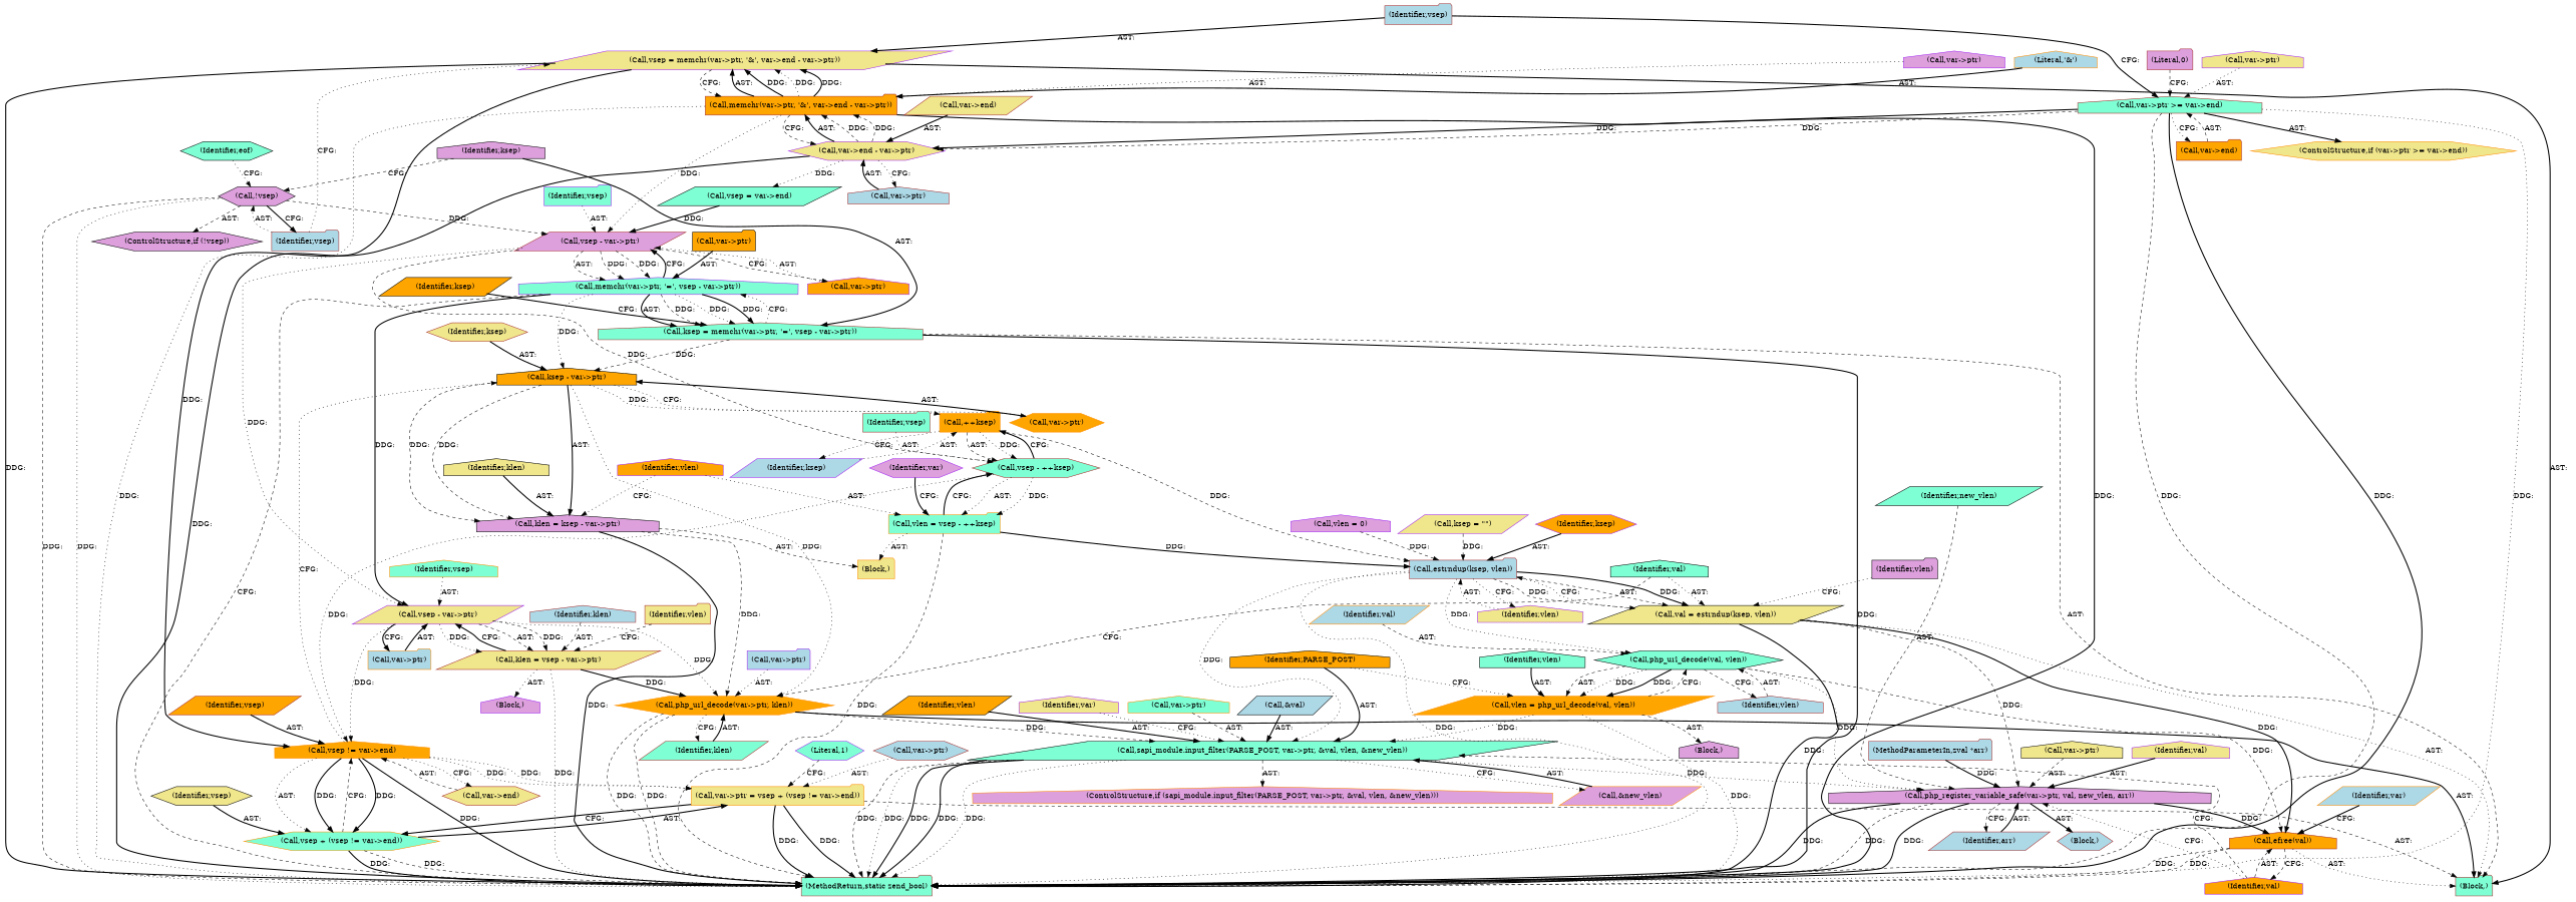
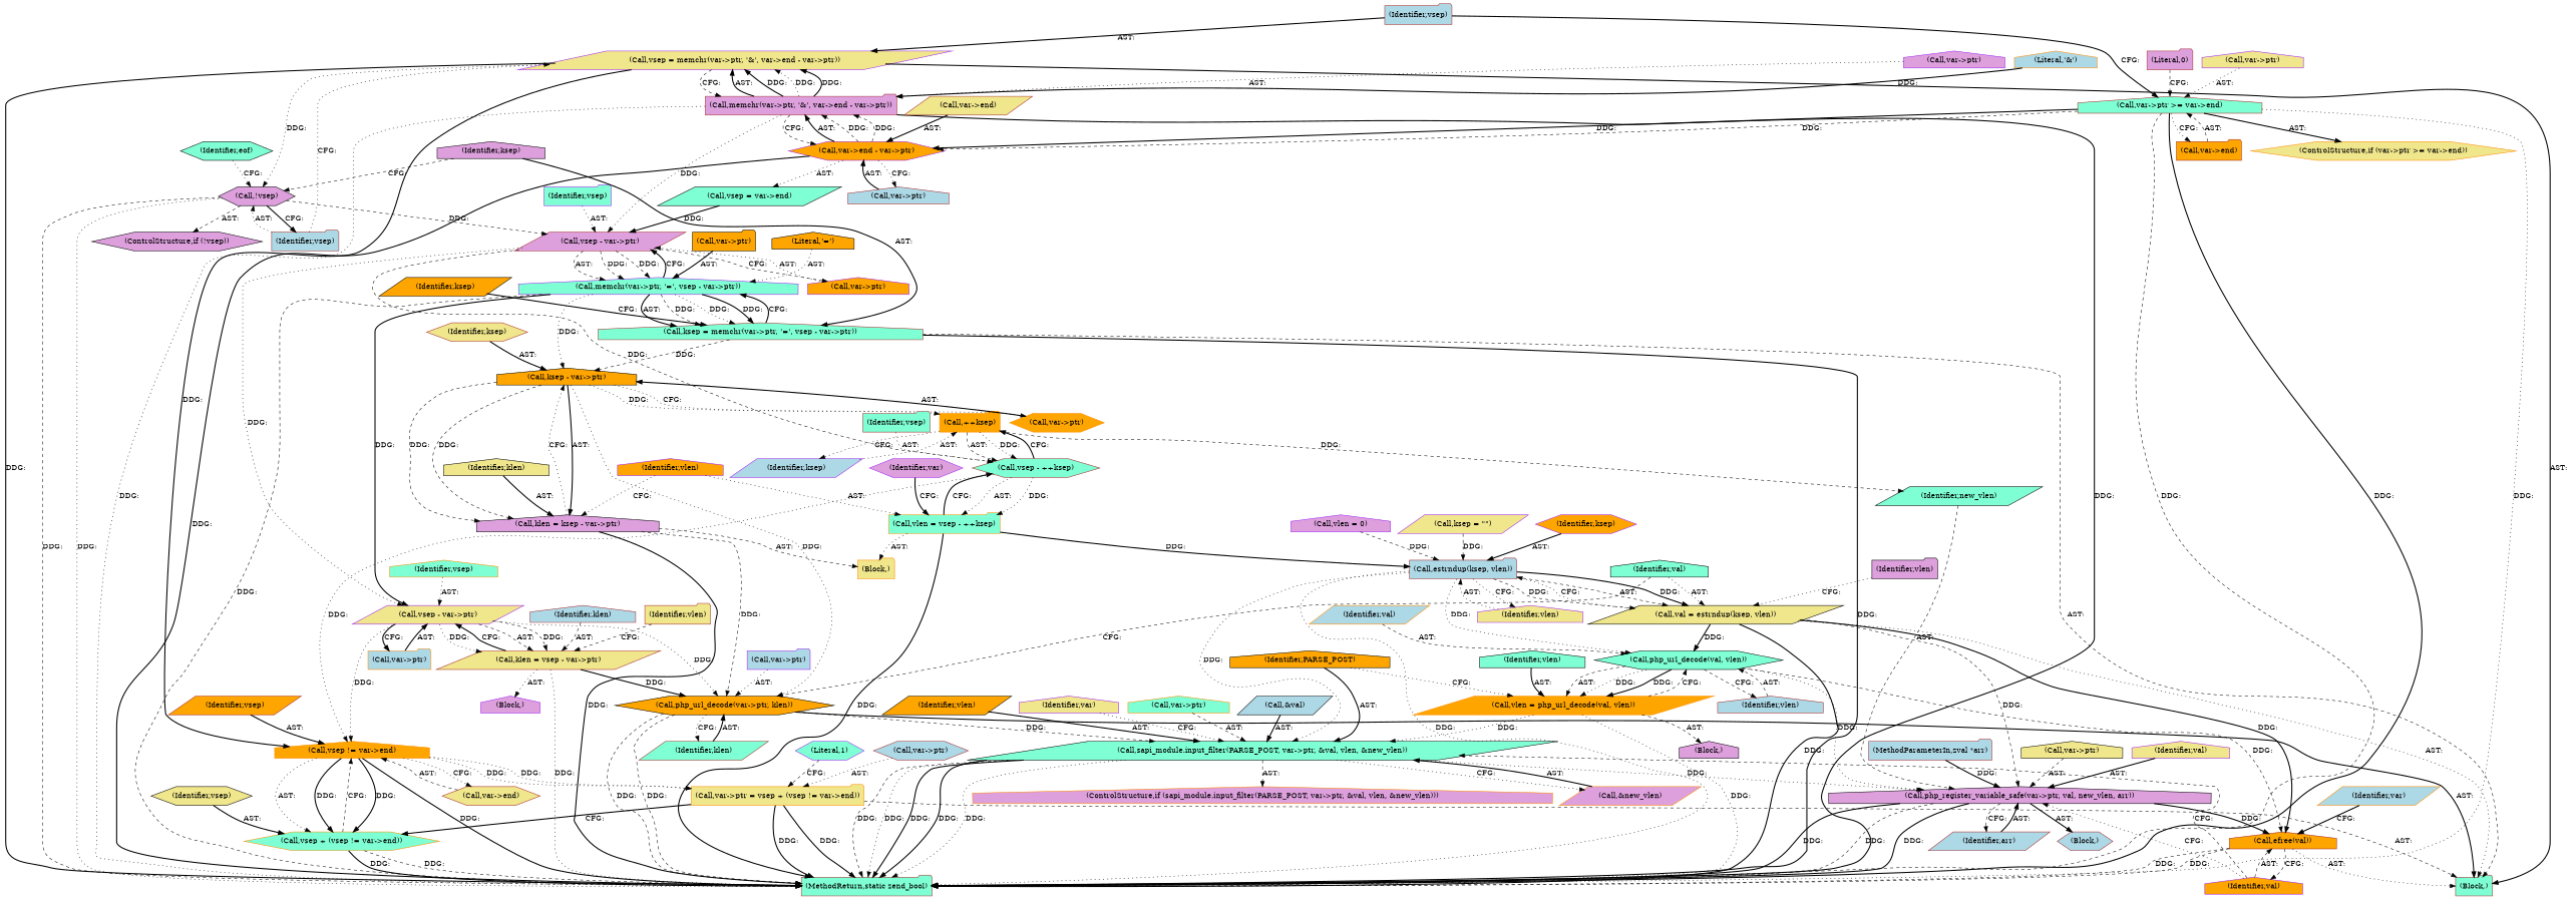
  digraph {
    node [color=brown fillcolor=aquamarine shape=house style=filled]
    edge [style=bold]
    n1 [color=purple fillcolor=khaki label="(Call,vsep = memchr(var->ptr, '&', var->end - var->ptr))" shape=parallelogram]
-   n2 [fillcolor=orange label="(Call,memchr(var->ptr, '&', var->end - var->ptr))" shape=folder]
+   n2 [fillcolor=plum label="(Call,memchr(var->ptr, '&', var->end - var->ptr))" shape=folder]
    n3 [color=black fillcolor=plum label="(Call,!vsep)" shape=hexagon]
    n4 [label="(MethodReturn,static zend_bool)" shape=folder]
    n5 [label="(Block,)" shape=folder]
    n6 [color=darkorange fillcolor=orange label="(Call,vsep != var->end)"]
-   n7 [color=purple fillcolor=khaki label="(Call,var->end - var->ptr)" shape=hexagon]
+   n7 [color=purple fillcolor=orange label="(Call,var->end - var->ptr)" shape=hexagon]
    n8 [fillcolor=plum label="(Call,vsep - var->ptr)" shape=parallelogram]
    n9 [fillcolor=lightblue label="(Identifier,vsep)" shape=folder]
    n10 [color=black fillcolor=plum label="(ControlStructure,if (!vsep))" shape=hexagon]
    n11 [fillcolor=lightblue label="(Call,var->ptr)"]
    n12 [color=black label="(Call,vsep = var->end)" shape=parallelogram]
    n13 [color=purple label="(Call,memchr(var->ptr, '=', vsep - var->ptr))"]
    n14 [label="(Call,vsep - ++ksep)" shape=hexagon]
    n15 [color=purple fillcolor=khaki label="(Call,vsep - var->ptr)" shape=parallelogram]
    n16 [color=purple fillcolor=orange label="(Call,var->ptr)"]
    n17 [color=darkorange fillcolor=khaki label="(Call,var->ptr = vsep + (vsep != var->end))" shape=folder]
    n18 [color=darkorange label="(Call,vsep + (vsep != var->end))" shape=hexagon]
    n19 [fillcolor=khaki label="(Call,var->end)" shape=hexagon]
    n20 [label="(Call,var->ptr >= var->end)"]
    n21 [fillcolor=orange label="(Call,var->end)" shape=folder]
    n22 [color=darkorange fillcolor=khaki label="(ControlStructure,if (var->ptr >= var->end))" shape=hexagon]
    n23 [label="(Call,ksep = memchr(var->ptr, '=', vsep - var->ptr))"]
    n24 [color=black fillcolor=orange label="(Call,ksep - var->ptr)"]
    n25 [color=darkorange fillcolor=orange label="(Call,++ksep)" shape=folder]
    n26 [color=darkorange label="(Call,vlen = vsep - ++ksep)" shape=folder]
-   n27 [color=darkorange fillcolor=orange label="(Call,php_url_decode(var->ptr, klen))" shape=hexagon]
+   n27 [color=black fillcolor=orange label="(Call,php_url_decode(var->ptr, klen))" shape=hexagon]
    n28 [fillcolor=khaki label="(Call,klen = vsep - var->ptr)" shape=parallelogram]
    n29 [color=darkorange fillcolor=lightblue label="(Call,var->ptr)" shape=folder]
    n30 [color=black fillcolor=plum label="(Call,klen = ksep - var->ptr)"]
    n31 [color=darkorange fillcolor=orange label="(Call,var->ptr)" shape=hexagon]
    n32 [color=darkorange fillcolor=khaki label="(Block,)" shape=folder]
    n33 [color=black label="(Call,sapi_module.input_filter(PARSE_POST, var->ptr, &val, vlen, &new_vlen))" shape=parallelogram]
    n34 [label="(Identifier,klen)" shape=parallelogram]
    n35 [fillcolor=lightblue label="(Call,estrndup(ksep, vlen))" shape=folder]
    n36 [color=purple fillcolor=lightblue label="(Identifier,ksep)" shape=parallelogram]
    n37 [color=black fillcolor=plum label="(Call,php_register_variable_safe(var->ptr, val, new_vlen, arr))"]
    n38 [color=darkorange fillcolor=plum label="(Call,&new_vlen)" shape=parallelogram]
    n39 [color=darkorange fillcolor=plum label="(ControlStructure,if (sapi_module.input_filter(PARSE_POST, var->ptr, &val, vlen, &new_vlen)))"]
    n40 [fillcolor=orange label="(Call,efree(val))"]
    n41 [fillcolor=lightblue label="(Identifier,arr)" shape=parallelogram]
    n42 [fillcolor=lightblue label="(Block,)" shape=hexagon]
    n43 [color=purple fillcolor=orange label="(Identifier,val)"]
    n44 [color=black fillcolor=khaki label="(Call,val = estrndup(ksep, vlen))" shape=parallelogram]
    n45 [color=black label="(Call,php_url_decode(val, vlen))" shape=hexagon]
    n46 [color=purple fillcolor=khaki label="(Identifier,vlen)"]
    n47 [color=darkorange fillcolor=orange label="(Call,vlen = php_url_decode(val, vlen))" shape=parallelogram]
    n48 [fillcolor=lightblue label="(Identifier,vlen)"]
    n49 [color=black fillcolor=plum label="(Block,)"]
    n50 [color=purple fillcolor=plum label="(Block,)"]
    n51 [color=purple fillcolor=plum label="(Identifier,var)" shape=hexagon]
    n52 [fillcolor=khaki label="(Identifier,ksep)" shape=hexagon]
    n53 [color=black fillcolor=lightblue label="(Call,&val)" shape=parallelogram]
    n54 [color=purple fillcolor=lightblue label="(Call,var->ptr)" shape=folder]
    n55 [color=purple fillcolor=plum label="(Call,var->ptr)"]
    n56 [color=black fillcolor=plum label="(Identifier,vlen)" shape=folder]
    n57 [color=black fillcolor=khaki label="(Call,var->ptr)"]
    n58 [color=black fillcolor=khaki label="(Identifier,klen)"]
    n59 [fillcolor=khaki label="(Call,var->end)" shape=parallelogram]
    n60 [color=black fillcolor=khaki label="(Identifier,vsep)" shape=hexagon]
    n61 [color=black fillcolor=orange label="(Identifier,PARSE_POST)"]
    n62 [color=purple fillcolor=plum label="(Call,vlen = 0)"]
    n63 [color=black fillcolor=orange label="(Identifier,ksep)" shape=parallelogram]
    n64 [fillcolor=plum label="(Literal,0)" shape=folder]
    n65 [color=purple label="(Literal,1)" shape=hexagon]
    n66 [color=purple fillcolor=khaki label="(Call,var->ptr)"]
    n67 [color=black label="(Identifier,eof)" shape=hexagon]
    n68 [color=purple fillcolor=khaki label="(Call,ksep = \"\")" shape=parallelogram]
    n69 [fillcolor=lightblue label="(Call,var->ptr)" shape=hexagon]
    n70 [color=black fillcolor=orange label="(Identifier,vlen)" shape=parallelogram]
    n71 [color=black label="(Identifier,vlen)"]
+   n72 [color=black fillcolor=orange label="(Literal,'=')"]
    n73 [fillcolor=khaki label="(Identifier,vlen)" shape=folder]
    n74 [label="(Identifier,vsep)" shape=folder]
    n75 [color=darkorange label="(Identifier,vsep)"]
    n76 [color=purple fillcolor=khaki label="(Identifier,var)"]
    n77 [fillcolor=orange label="(Identifier,vsep)" shape=parallelogram]
    n78 [color=black fillcolor=orange label="(Call,var->ptr)" shape=folder]
    n79 [color=purple label="(Identifier,vsep)" shape=folder]
    n80 [color=darkorange label="(Call,var->ptr)"]
    n81 [fillcolor=lightblue label="(Identifier,klen)"]
    n82 [color=black fillcolor=plum label="(Identifier,ksep)"]
    n83 [color=darkorange fillcolor=lightblue label="(Identifier,val)" shape=parallelogram]
    n84 [color=purple fillcolor=orange label="(Identifier,ksep)" shape=hexagon]
    n85 [fillcolor=lightblue label="(Identifier,vsep)" shape=folder]
    n86 [color=purple fillcolor=orange label="(Identifier,vlen)"]
    n87 [color=darkorange fillcolor=lightblue label="(Literal,'&')"]
    n88 [color=purple fillcolor=khaki label="(Identifier,val)"]
    n89 [fillcolor=lightblue label="(MethodParameterIn,zval *arr)" shape=folder]
    n90 [color=black label="(Identifier,new_vlen)" shape=parallelogram]
    n91 [color=darkorange fillcolor=lightblue label="(Identifier,var)" shape=parallelogram]
    n92 [color=black label="(Identifier,val)"]
    n1 -> n2 [label="CFG: " style=dashed]
+   n1 -> n3 [label="DDG: " style=dotted]
    n1 -> n4 [label="DDG: "]
    n1 -> n5 [label="AST: "]
    n1 -> n6 [label="DDG: "]
    n2 -> n1 [label="AST: "]
    n2 -> n1 [label="DDG: "]
    n2 -> n1 [label="DDG: " style=dotted]
    n2 -> n1 [label="DDG: "]
    n2 -> n4 [label="DDG: "]
    n2 -> n4 [label="DDG: " style=dotted]
    n2 -> n7 [label="CFG: " style=dashed]
    n2 -> n8 [label="DDG: " style=dotted]
    n3 -> n4 [label="DDG: " style=dashed]
    n3 -> n4 [label="DDG: " style=dotted]
    n3 -> n8 [label="DDG: " style=dashed]
    n3 -> n9 [label="CFG: "]
    n3 -> n10 [label="AST: " style=dashed]
    n6 -> n4 [label="DDG: "]
    n6 -> n17 [label="DDG: " style=dotted]
    n6 -> n17 [label="DDG: " style=dotted]
    n6 -> n18 [label="AST: " style=dotted]
    n6 -> n18 [label="DDG: "]
    n6 -> n18 [label="DDG: "]
    n6 -> n19 [label="CFG: " style=dotted]
    n7 -> n2 [label="AST: "]
    n7 -> n2 [label="DDG: " style=dashed]
    n7 -> n2 [label="DDG: " style=dashed]
    n7 -> n4 [label="DDG: "]
    n7 -> n11 [label="CFG: " style=dotted]
-   n7 -> n12 [label="DDG: " style=dotted]
+   n7 -> n12 [label="AST: " style=dotted]
    n8 -> n13 [label="AST: " style=dashed]
    n8 -> n13 [label="DDG: " style=dashed]
    n8 -> n13 [label="DDG: " style=dashed]
    n8 -> n14 [label="DDG: " style=dashed]
    n8 -> n15 [label="DDG: " style=dotted]
    n8 -> n16 [label="CFG: " style=dashed]
    n9 -> n1 [label="CFG: " style=dotted]
    n9 -> n3 [label="AST: " style=dotted]
    n11 -> n7 [label="AST: "]
    n12 -> n8 [label="DDG: "]
-   n13 -> n4 [label="CFG: " style=dashed]
+   n13 -> n4 [label="DDG: " style=dashed]
    n13 -> n8 [label="CFG: "]
    n13 -> n15 [label="DDG: "]
    n13 -> n23 [label="AST: "]
    n13 -> n23 [label="DDG: " style=dashed]
    n13 -> n23 [label="DDG: " style=dotted]
    n13 -> n23 [label="DDG: "]
    n13 -> n24 [label="DDG: " style=dotted]
    n14 -> n6 [label="DDG: " style=dotted]
    n14 -> n25 [label="CFG: "]
    n14 -> n26 [label="AST: " style=dotted]
    n14 -> n26 [label="DDG: " style=dotted]
    n15 -> n6 [label="DDG: " style=dotted]
    n15 -> n27 [label="DDG: " style=dotted]
    n15 -> n28 [label="AST: " style=dashed]
    n15 -> n28 [label="DDG: " style=dashed]
    n15 -> n28 [label="DDG: " style=dotted]
    n15 -> n29 [label="CFG: "]
    n16 -> n8 [label="AST: " style=dotted]
    n17 -> n4 [label="DDG: "]
    n17 -> n4 [label="DDG: "]
    n17 -> n5 [label="AST: " style=dashed]
    n17 -> n18 [label="CFG: "]
    n18 -> n4 [label="DDG: " style=dashed]
    n18 -> n4 [label="DDG: "]
    n18 -> n6 [label="CFG: " style=dashed]
-   n18 -> n17 [label="AST: "]
    n19 -> n6 [label="AST: " style=dashed]
    n20 -> n4 [label="DDG: " style=dashed]
    n20 -> n4 [label="DDG: "]
    n20 -> n4 [label="DDG: " style=dotted]
    n20 -> n7 [label="DDG: "]
    n20 -> n7 [label="DDG: " style=dashed]
    n20 -> n21 [label="CFG: " style=dotted]
    n20 -> n22 [label="AST: "]
    n21 -> n20 [label="AST: " style=dashed]
    n23 -> n4 [label="DDG: "]
    n23 -> n5 [label="AST: " style=dashed]
-   n23 -> n13 [label="CFG: " style=dotted]
+   n23 -> n13 [label="CFG: "]
    n23 -> n24 [label="DDG: " style=dashed]
    n24 -> n25 [label="DDG: " style=dotted]
    n24 -> n27 [label="DDG: " style=dotted]
    n24 -> n30 [label="AST: "]
    n24 -> n30 [label="DDG: " style=dashed]
    n24 -> n30 [label="DDG: " style=dashed]
    n24 -> n31 [label="CFG: " style=dotted]
    n25 -> n14 [label="AST: " style=dashed]
    n25 -> n14 [label="DDG: " style=dotted]
-   n25 -> n35 [label="DDG: " style=dashed]
+   n25 -> n90 [label="DDG: " style=dashed]
    n25 -> n36 [label="CFG: " style=dotted]
-   n26 -> n4 [label="DDG: " style=dashed]
+   n26 -> n4 [label="DDG: "]
    n26 -> n14 [label="CFG: "]
    n26 -> n32 [label="AST: " style=dotted]
    n26 -> n35 [label="DDG: "]
    n27 -> n4 [label="DDG: " style=dashed]
    n27 -> n4 [label="DDG: " style=dashed]
    n27 -> n5 [label="AST: "]
    n27 -> n33 [label="DDG: " style=dashed]
    n27 -> n34 [label="CFG: " style=dotted]
    n28 -> n4 [label="DDG: " style=dotted]
    n28 -> n15 [label="CFG: "]
    n28 -> n27 [label="DDG: "]
    n28 -> n50 [label="AST: " style=dotted]
    n29 -> n15 [label="AST: "]
    n30 -> n4 [label="DDG: "]
-   n6 -> n24 [label="CFG: " style=dotted]
+   n30 -> n24 [label="CFG: " style=dotted]
    n30 -> n27 [label="DDG: " style=dashed]
    n30 -> n32 [label="AST: " style=dashed]
    n31 -> n24 [label="AST: "]
    n33 -> n4 [label="DDG: " style=dotted]
    n33 -> n4 [label="DDG: "]
    n33 -> n4 [label="DDG: "]
    n33 -> n4 [label="DDG: " style=dotted]
    n33 -> n4 [label="DDG: " style=dashed]
    n33 -> n37 [label="DDG: " style=dotted]
    n33 -> n38 [label="CFG: " style=dotted]
    n33 -> n39 [label="AST: " style=dashed]
    n34 -> n27 [label="AST: "]
    n35 -> n4 [label="DDG: " style=dotted]
    n35 -> n33 [label="DDG: " style=dotted]
    n35 -> n44 [label="AST: " style=dashed]
    n35 -> n44 [label="DDG: "]
    n35 -> n44 [label="DDG: " style=dashed]
    n35 -> n45 [label="DDG: " style=dotted]
    n35 -> n46 [label="CFG: " style=dotted]
    n36 -> n25 [label="AST: " style=dotted]
    n37 -> n4 [label="DDG: "]
    n37 -> n4 [label="DDG: " style=dashed]
    n37 -> n4 [label="DDG: "]
    n37 -> n40 [label="DDG: "]
    n37 -> n41 [label="CFG: " style=dashed]
    n37 -> n42 [label="AST: "]
    n38 -> n33 [label="AST: "]
    n40 -> n4 [label="DDG: " style=dashed]
    n40 -> n4 [label="DDG: " style=dashed]
    n40 -> n5 [label="AST: " style=dotted]
    n40 -> n43 [label="CFG: " style=dashed]
    n41 -> n37 [label="AST: "]
    n43 -> n33 [label="CFG: " style=dashed]
    n43 -> n37 [label="CFG: " style=dotted]
    n43 -> n40 [label="AST: " style=dashed]
    n44 -> n4 [label="DDG: "]
    n44 -> n5 [label="AST: " style=dotted]
    n44 -> n35 [label="CFG: " style=dotted]
    n44 -> n37 [label="DDG: " style=dashed]
    n44 -> n40 [label="DDG: "]
+   n44 -> n45 [label="DDG: "]
    n45 -> n37 [label="DDG: " style=dotted]
    n45 -> n40 [label="DDG: " style=dashed]
    n45 -> n47 [label="AST: " style=dashed]
    n45 -> n47 [label="DDG: " style=dotted]
    n45 -> n47 [label="DDG: "]
    n45 -> n48 [label="CFG: " style=dashed]
    n46 -> n35 [label="AST: " style=dotted]
    n47 -> n4 [label="DDG: " style=dotted]
    n47 -> n33 [label="DDG: " style=dotted]
    n47 -> n45 [label="CFG: " style=dashed]
    n47 -> n49 [label="AST: " style=dashed]
    n48 -> n45 [label="AST: " style=dashed]
    n51 -> n26 [label="CFG: "]
    n52 -> n24 [label="AST: "]
    n53 -> n33 [label="AST: "]
    n54 -> n27 [label="AST: " style=dotted]
    n55 -> n2 [label="AST: " style=dotted]
    n56 -> n44 [label="CFG: " style=dotted]
    n57 -> n37 [label="AST: " style=dashed]
    n58 -> n30 [label="AST: "]
    n59 -> n7 [label="AST: "]
    n60 -> n18 [label="AST: "]
    n61 -> n33 [label="AST: "]
    n61 -> n47 [label="CFG: " style=dotted]
    n62 -> n35 [label="DDG: " style=dashed]
    n63 -> n23 [label="CFG: "]
    n64 -> n20 [label="CFG: " style=dashed]
    n65 -> n17 [label="CFG: " style=dashed]
    n66 -> n20 [label="AST: " style=dotted]
    n67 -> n3 [label="CFG: " style=dotted]
    n68 -> n35 [label="DDG: " style=dashed]
    n69 -> n17 [label="AST: " style=dotted]
    n70 -> n33 [label="AST: "]
    n71 -> n47 [label="AST: "]
+   n72 -> n13 [label="AST: " style=dotted]
    n73 -> n28 [label="CFG: " style=dashed]
    n74 -> n14 [label="AST: " style=dotted]
    n75 -> n15 [label="AST: " style=dotted]
    n76 -> n33 [label="CFG: " style=dotted]
    n77 -> n6 [label="AST: "]
    n78 -> n13 [label="AST: "]
    n79 -> n8 [label="AST: " style=dotted]
    n80 -> n33 [label="AST: " style=dashed]
    n81 -> n28 [label="AST: " style=dashed]
    n82 -> n3 [label="CFG: " style=dashed]
    n82 -> n23 [label="AST: "]
    n83 -> n45 [label="AST: " style=dashed]
    n84 -> n35 [label="AST: "]
    n85 -> n1 [label="AST: "]
    n85 -> n20 [label="CFG: "]
    n86 -> n26 [label="AST: " style=dotted]
    n86 -> n30 [label="CFG: " style=dotted]
-   n87 -> n2 [label="AST: "]
+   n87 -> n2 [label="DDG: "]
    n88 -> n37 [label="AST: "]
    n89 -> n37 [label="DDG: "]
    n90 -> n37 [label="AST: " style=dashed]
    n91 -> n40 [label="CFG: "]
    n92 -> n27 [label="CFG: " style=dashed]
    n92 -> n44 [label="AST: " style=dotted]
  }
